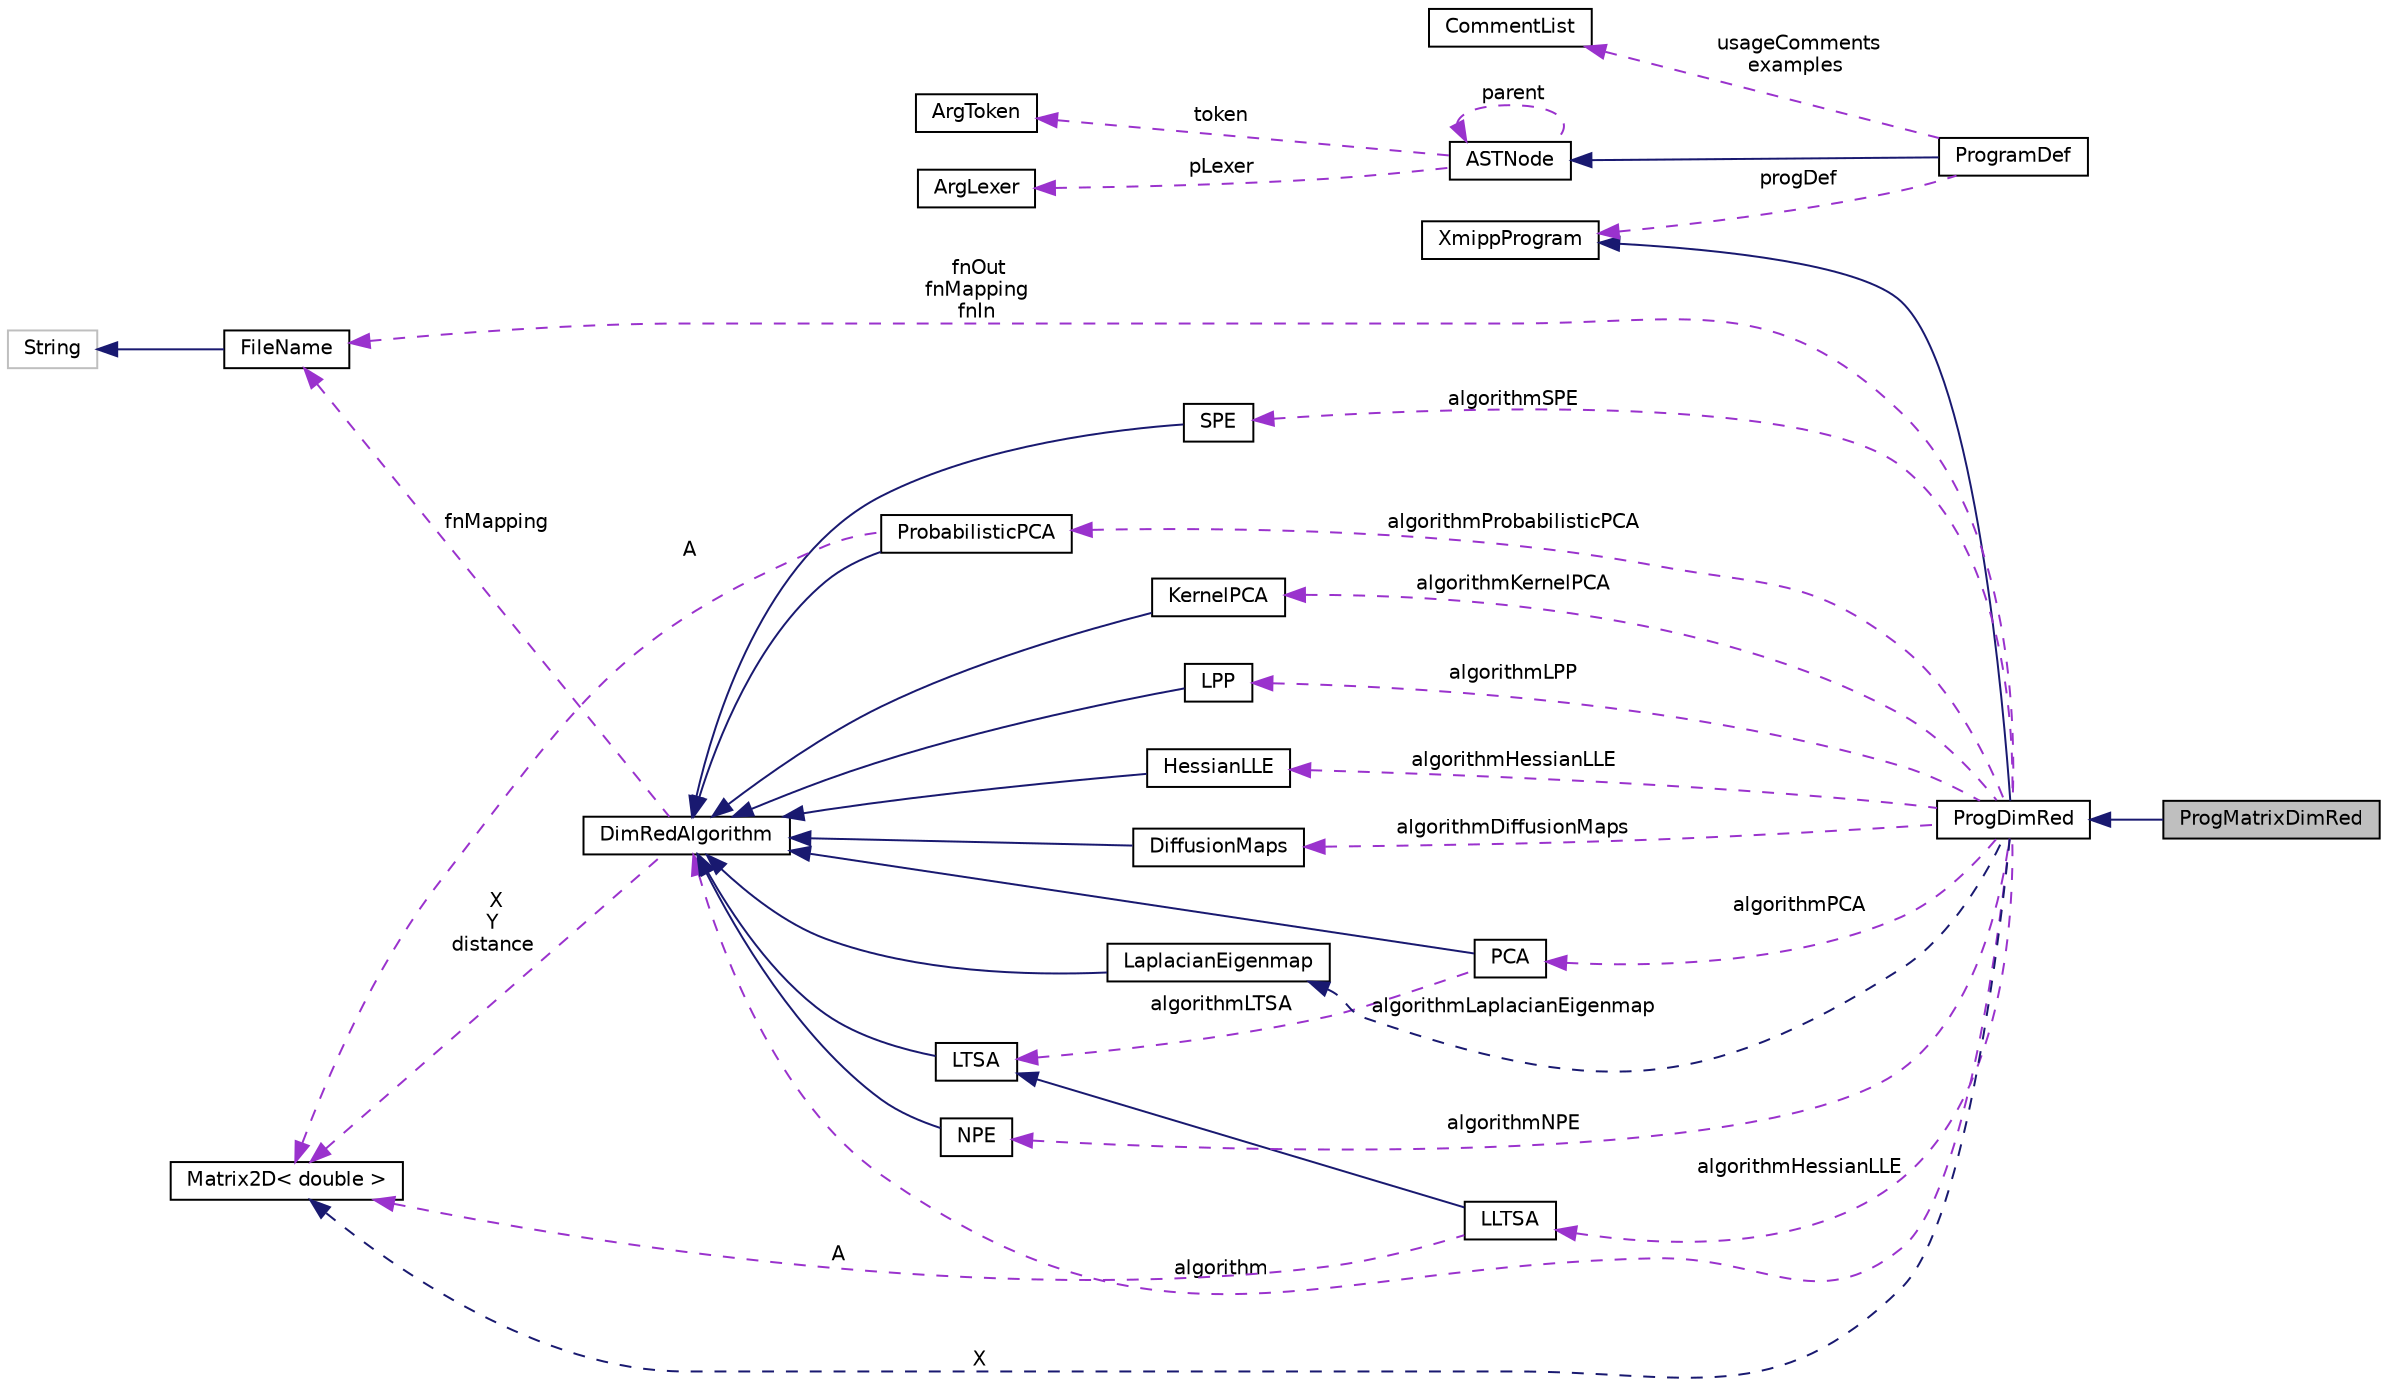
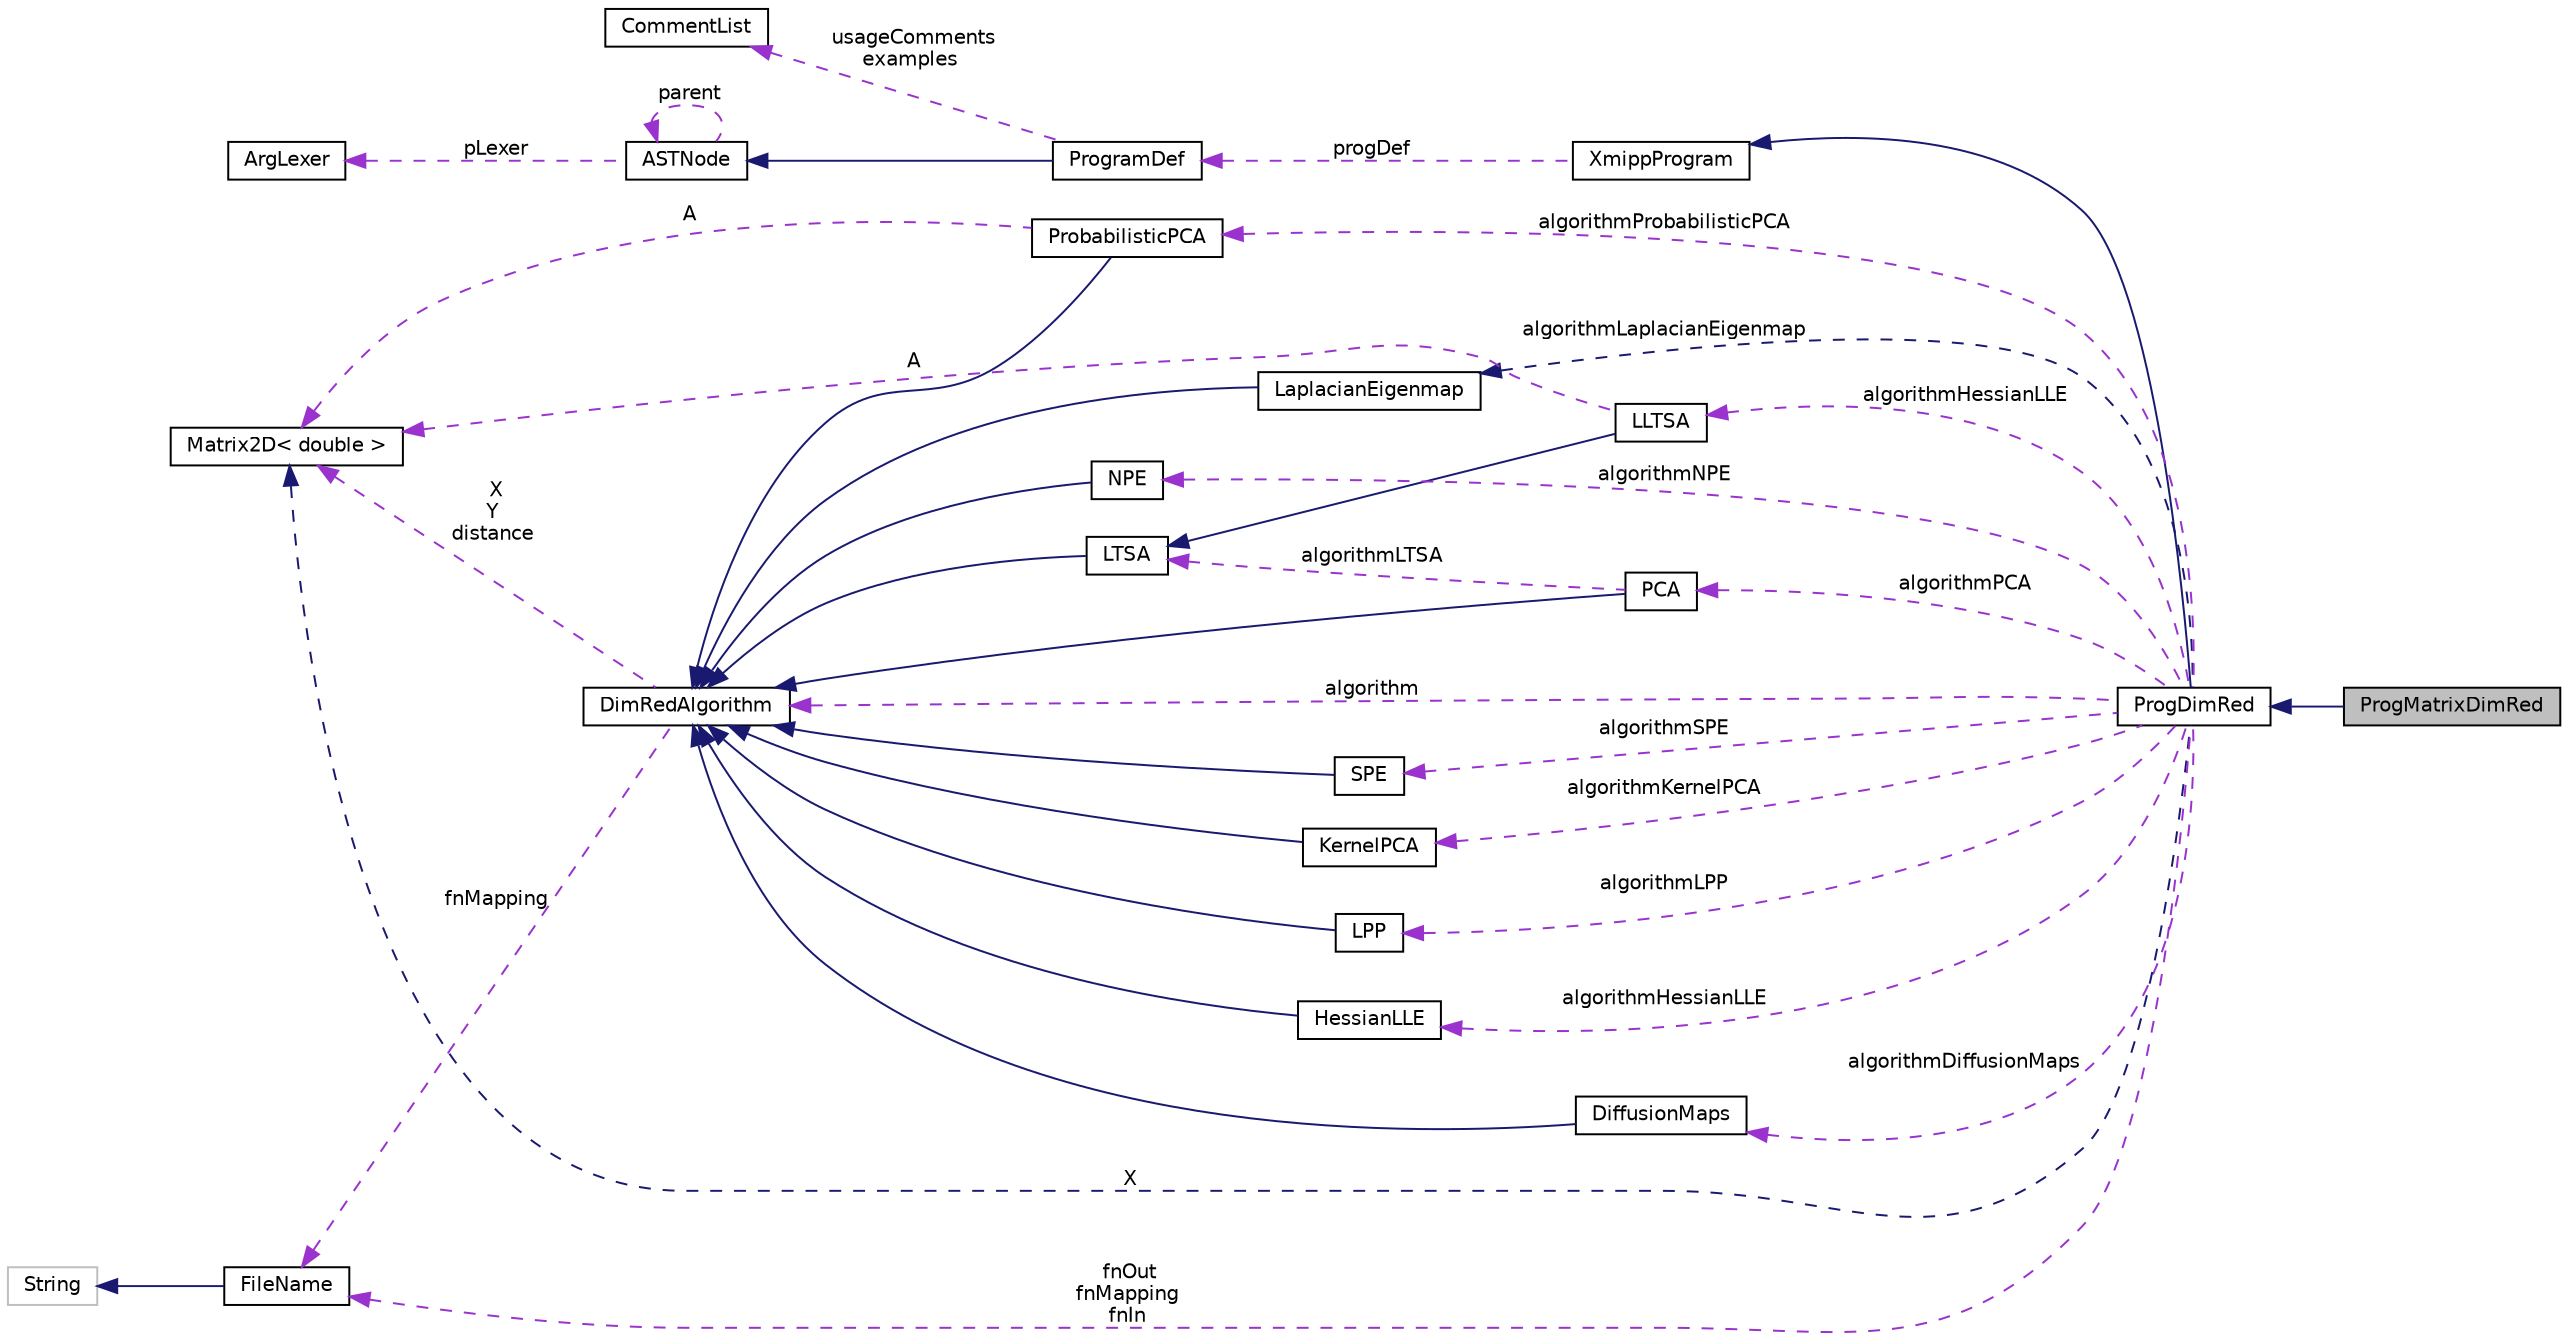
  digraph {
    rankdir=LR
    node [color=black fillcolor=white fontname=Helvetica fontsize=10 shape=record style=filled]
    edge [color=darkorchid3 dir=back fontname=Helvetica fontsize=10 labelfontname=Helvetica labelfontsize=10 style=dashed]
    n1 [fillcolor=grey75 fontcolor=black height=0.2 label=ProgMatrixDimRed width=0.4]
    n2 [height=0.2 label=ProgDimRed width=0.4]
    n3 [height=0.2 label=XmippProgram width=0.4]
    n4 [height=0.2 label=ProgramDef width=0.4]
    n5 [height=0.2 label=ASTNode width=0.4]
-   n6 [height=0.2 label=ArgToken width=0.4]
    n7 [height=0.2 label=ArgLexer width=0.4]
    n8 [height=0.2 label=CommentList width=0.4]
    n9 [height=0.2 label=DimRedAlgorithm width=0.4]
    n10 [height=0.2 label=SPE width=0.4]
    n11 [height=0.2 label=LTSA width=0.4]
    n12 [height=0.2 label=KernelPCA width=0.4]
    n13 [height=0.2 label=LPP width=0.4]
    n14 [height=0.2 label=HessianLLE width=0.4]
    n15 [height=0.2 label=DiffusionMaps width=0.4]
    n16 [height=0.2 label=PCA width=0.4]
    n17 [height=0.2 label=LaplacianEigenmap width=0.4]
    n18 [height=0.2 label=ProbabilisticPCA width=0.4]
    n19 [height=0.2 label=NPE width=0.4]
    n20 [height=0.2 label=LLTSA width=0.4]
    n21 [height=0.2 label="Matrix2D\< double \>" width=0.4]
    n22 [height=0.2 label=FileName width=0.4]
    n23 [color=grey75 height=0.2 label=String width=0.4]
    n2 -> n1 [color=midnightblue style=solid]
    n3 -> n2 [color=midnightblue style=solid]
-   n3 -> n4 [label=" progDef"]
+   n4 -> n3 [label=" progDef"]
    n5 -> n4 [color=midnightblue style=solid]
    n5 -> n5 [label=" parent"]
-   n6 -> n5 [label=" token"]
    n7 -> n5 [label=" pLexer"]
    n8 -> n4 [label=" usageComments\nexamples"]
    n9 -> n2 [label=" algorithm"]
    n9 -> n10 [color=midnightblue style=solid]
    n9 -> n11 [color=midnightblue style=solid]
    n9 -> n12 [color=midnightblue style=solid]
    n9 -> n13 [color=midnightblue style=solid]
    n9 -> n14 [color=midnightblue style=solid]
    n9 -> n15 [color=midnightblue style=solid]
    n9 -> n16 [color=midnightblue style=solid]
    n9 -> n17 [color=midnightblue style=solid]
    n9 -> n18 [color=midnightblue style=solid]
    n9 -> n19 [color=midnightblue style=solid]
    n10 -> n2 [label=" algorithmSPE"]
    n11 -> n16 [label=" algorithmLTSA"]
    n11 -> n20 [color=midnightblue style=solid]
    n12 -> n2 [label=" algorithmKernelPCA"]
    n13 -> n2 [label=" algorithmLPP"]
    n14 -> n2 [label=" algorithmHessianLLE"]
    n15 -> n2 [label=" algorithmDiffusionMaps"]
    n16 -> n2 [label=" algorithmPCA"]
    n17 -> n2 [color=midnightblue label=" algorithmLaplacianEigenmap"]
    n18 -> n2 [label=" algorithmProbabilisticPCA"]
    n19 -> n2 [label=" algorithmNPE"]
    n20 -> n2 [label=" algorithmHessianLLE"]
    n21 -> n2 [color=midnightblue label=" X"]
    n21 -> n9 [label=" X\nY\ndistance"]
    n21 -> n18 [label=" A"]
    n21 -> n20 [label=" A"]
    n22 -> n2 [label=" fnOut\nfnMapping\nfnIn"]
    n22 -> n9 [label=" fnMapping"]
    n23 -> n22 [color=midnightblue style=solid]
  }
